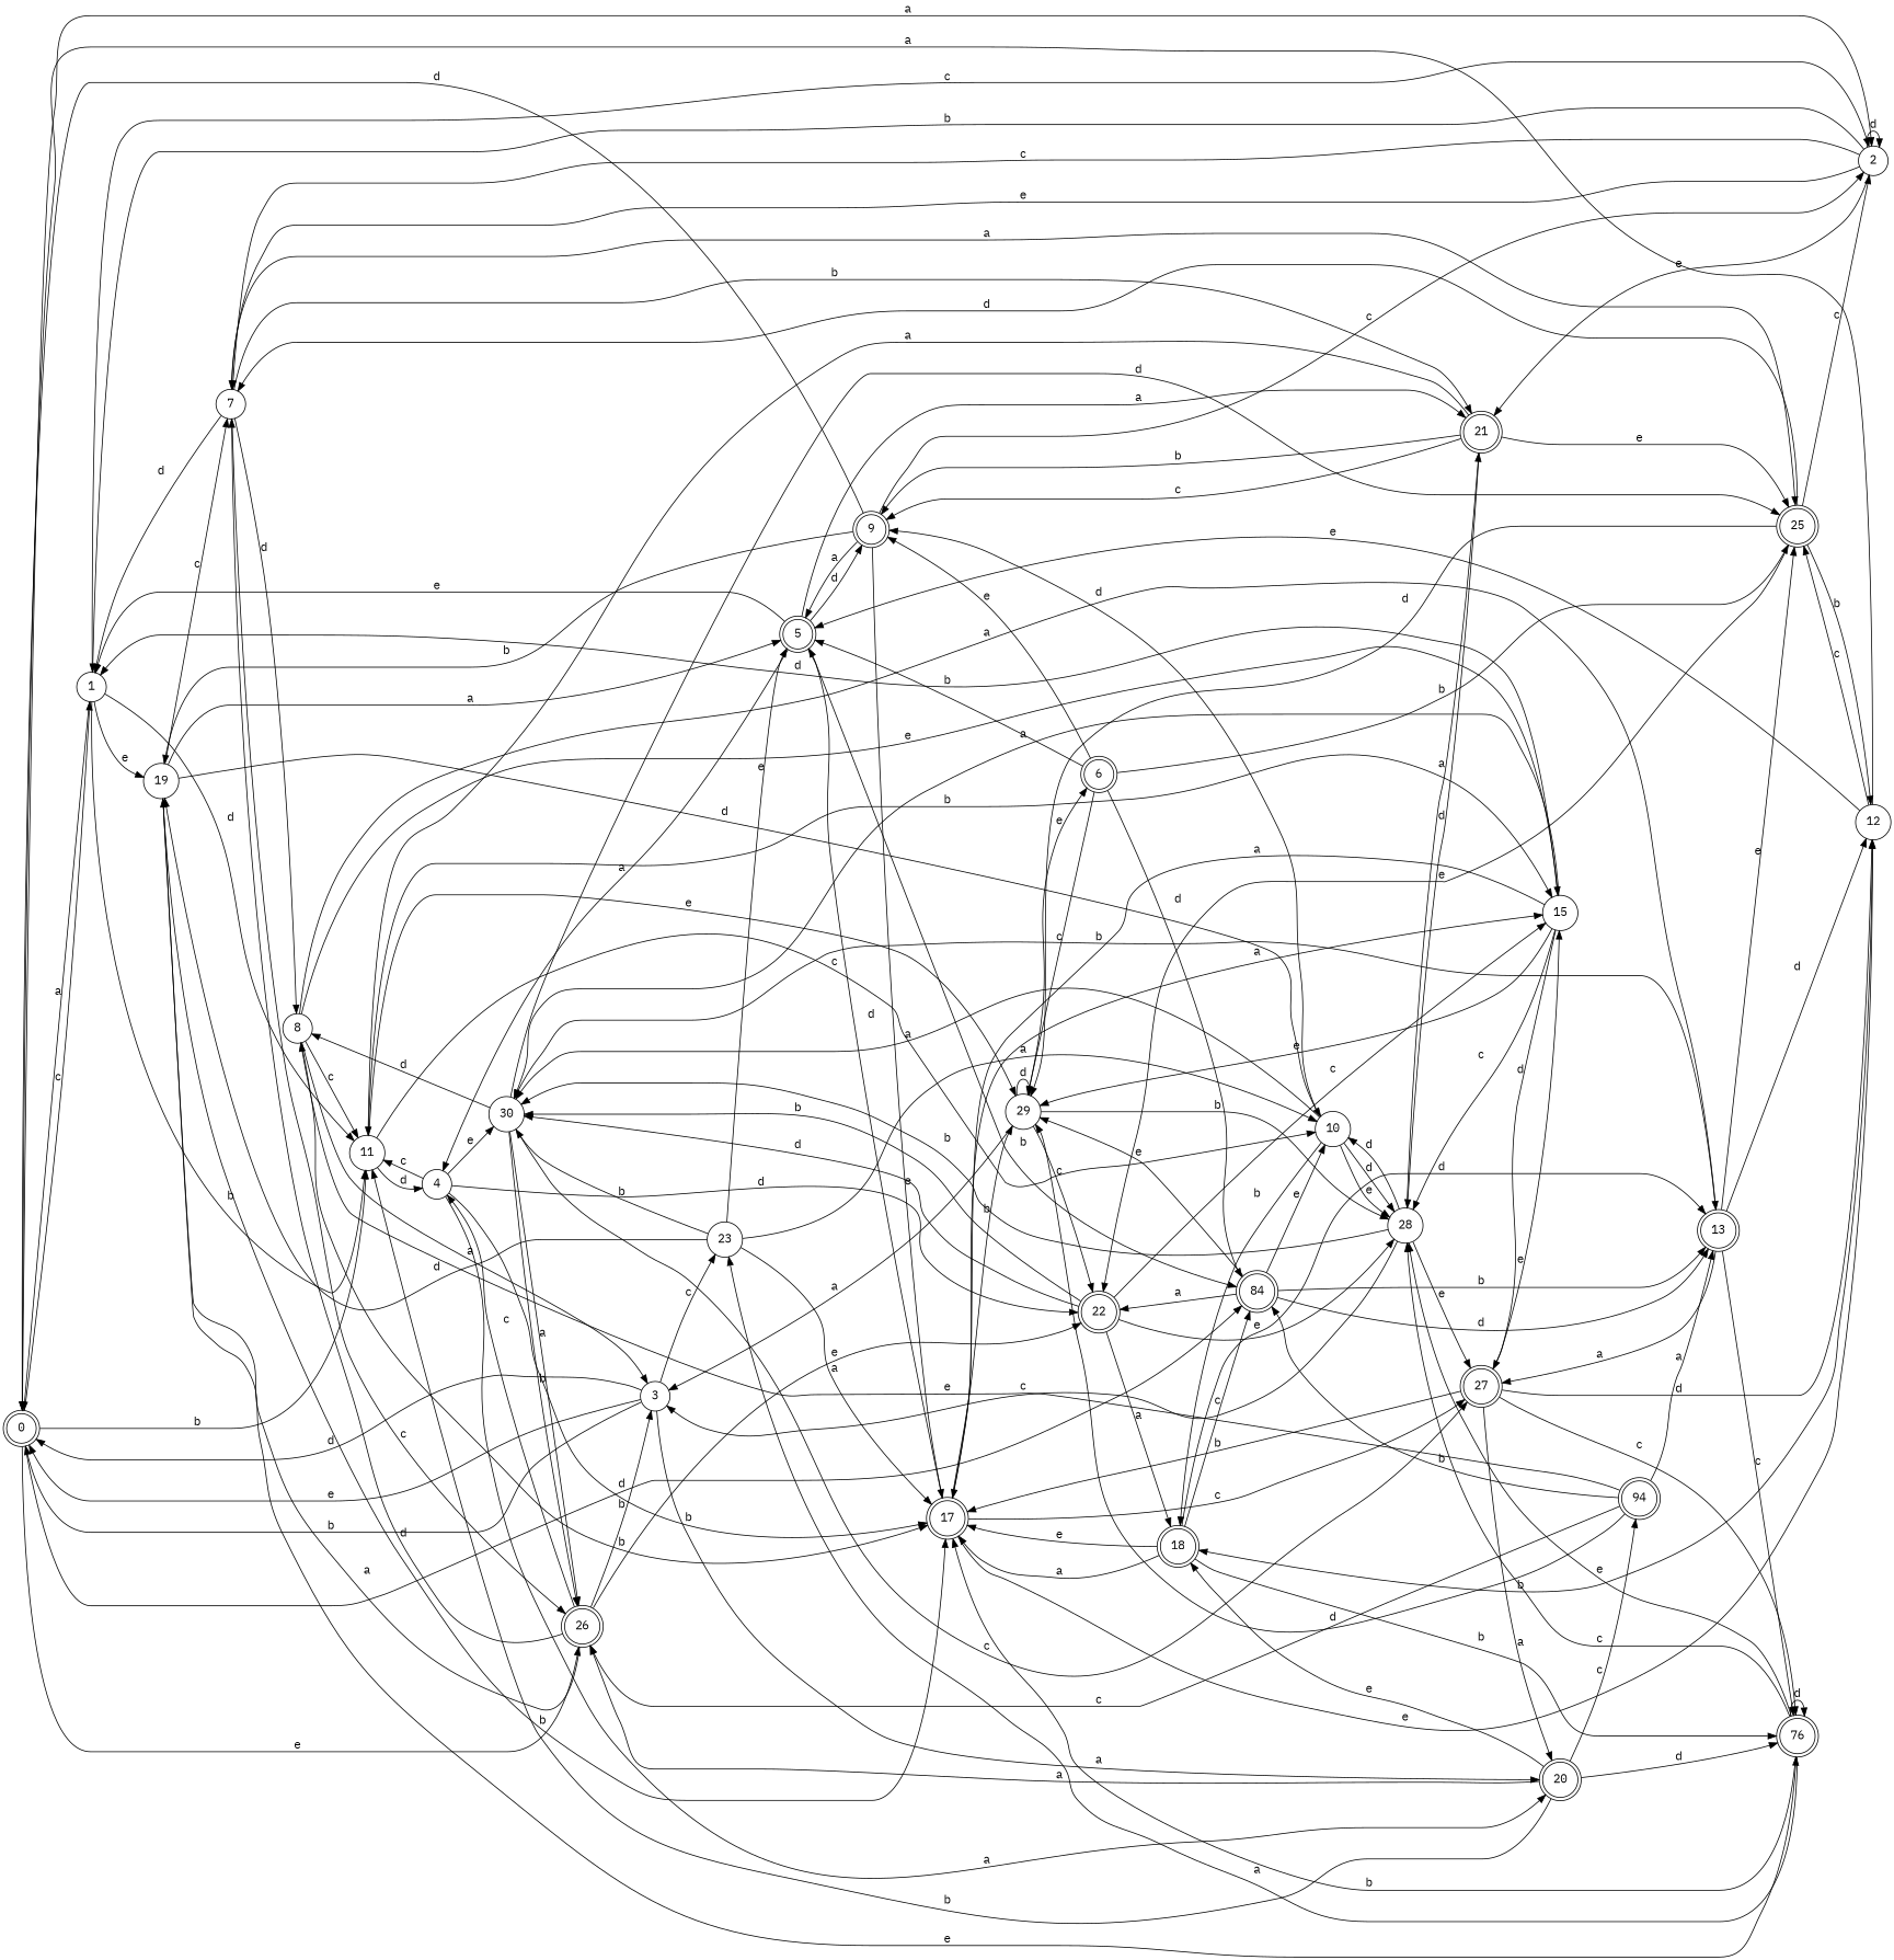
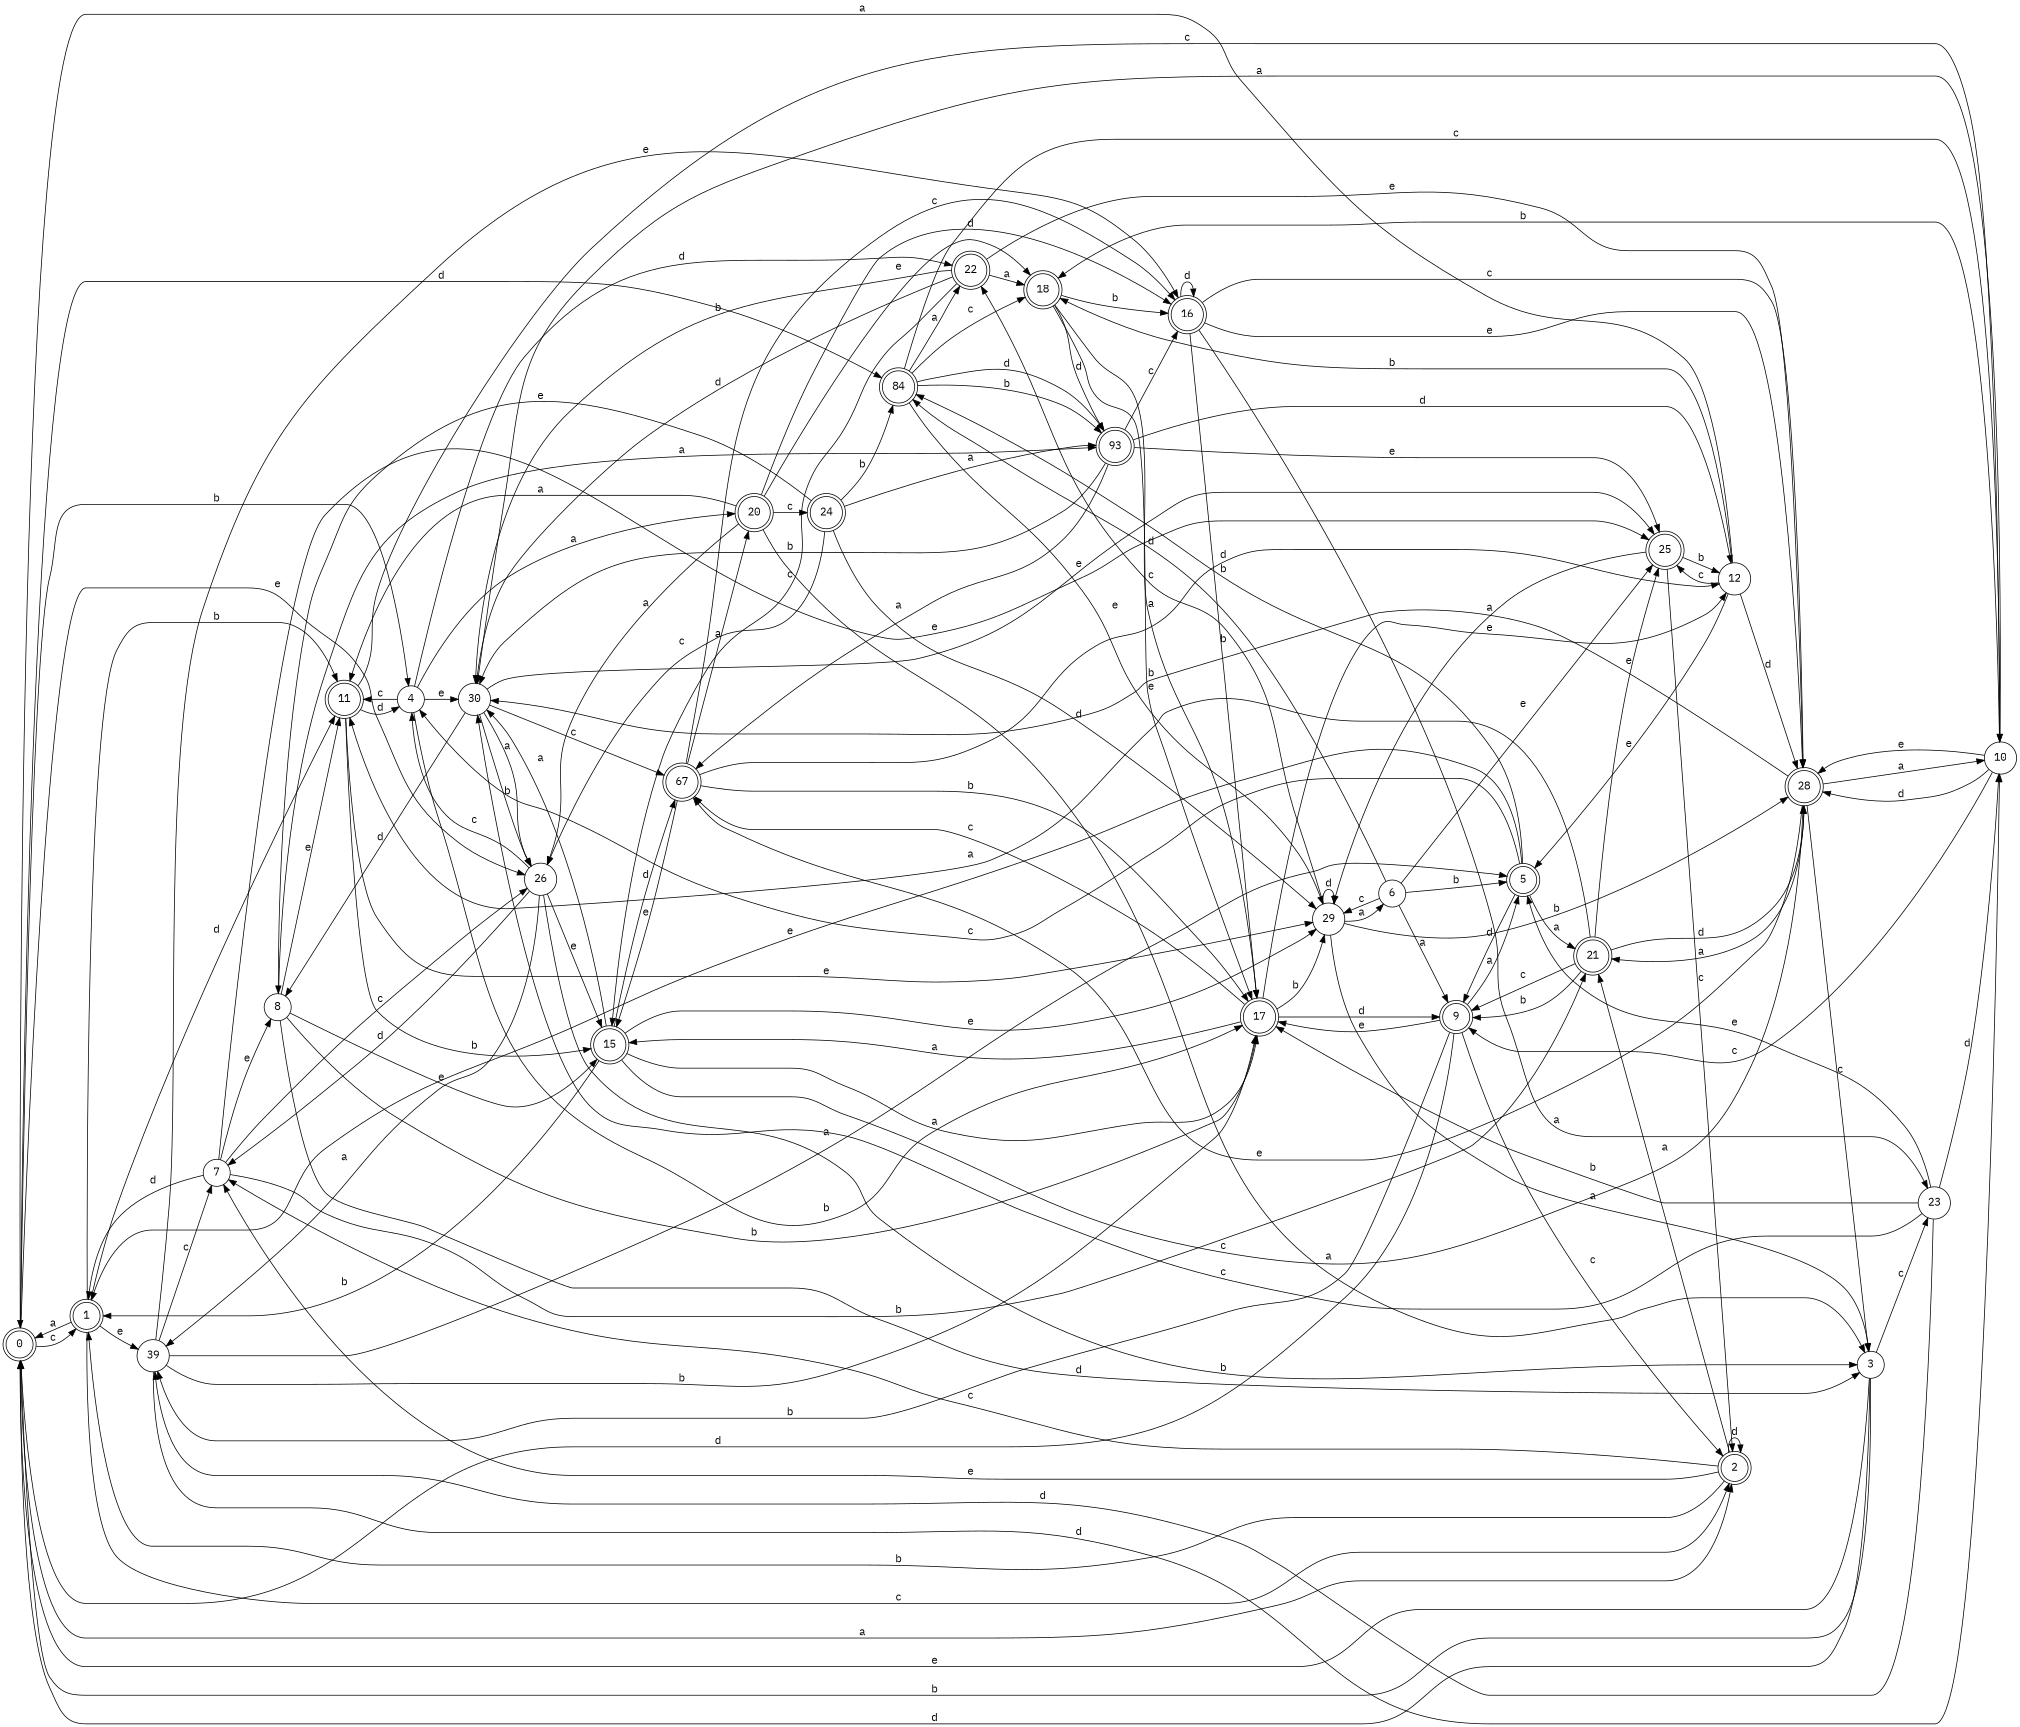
  digraph {
    fontname="IBM Plex Mono"
    rankdir=LR
    node [color=black fillcolor=white fontname="IBM Plex Mono" shape=doublecircle style="rounded,filled"]
    edge [fontname="IBM Plex Mono"]
    n1 [label=0]
-   n2 [label=1 shape=circle style=filled]
-   n3 [label=2 shape=circle]
+   n2 [label=1 style=filled]
+   n3 [label=2]
    n4 [label=4 shape=circle style=filled]
    n5 [label=84]
-   n6 [label=26]
-   n7 [label=11 shape=circle style=filled]
-   n8 [label=19 shape=circle style=filled]
+   n6 [label=26 shape=circle]
+   n7 [label=11 style=filled]
+   n8 [label=39 shape=circle style=filled]
    n9 [label=7 shape=circle style=filled]
    n10 [label=21]
    n11 [label=20]
    n12 [label=17]
    n13 [label=22]
    n14 [label=30 shape=circle style=filled]
    n15 [label=29 shape=circle style=filled]
-   n16 [label=13]
+   n16 [label=93]
    n17 [label=10 shape=circle style=filled]
    n18 [label=3 shape=circle style=filled]
-   n19 [label=15 shape=circle]
+   n19 [label=15]
    n20 [label=5]
-   n21 [label=76]
+   n21 [label=16]
    n22 [label=25]
    n23 [label=8 shape=circle style=filled]
    n24 [label=9]
-   n25 [label=28 shape=circle style=filled]
+   n25 [label=28 style=filled]
    n26 [label=23 shape=circle style=filled]
    n27 [label=18]
-   n28 [label=94]
+   n28 [label=24]
    n29 [label=12 shape=circle]
-   n30 [label=27]
-   n31 [label=6 style=filled]
+   n30 [label=67]
+   n31 [label=6 shape=circle style=filled]
    n1 -> n2 [label=c]
    n1 -> n3 [label=a]
-   n1 -> n7 [label=b]
+   n1 -> n4 [label=b]
    n1 -> n5 [label=d]
    n1 -> n6 [label=e]
    n2 -> n1 [label=a]
    n2 -> n3 [label=c]
    n2 -> n7 [label=b]
    n2 -> n7 [label=d]
    n2 -> n8 [label=e]
    n3 -> n2 [label=b]
    n3 -> n3 [label=d]
    n3 -> n9 [label=c]
    n3 -> n9 [label=e]
-   n3 -> n10 [label=e]
+   n3 -> n10 [label=a]
    n4 -> n7 [label=c]
    n4 -> n11 [label=a]
    n4 -> n12 [label=b]
    n4 -> n13 [label=d]
    n4 -> n14 [label=e]
    n5 -> n13 [label=a]
    n5 -> n15 [label=e]
    n5 -> n16 [label=b]
    n5 -> n16 [label=d]
-   n5 -> n17 [label=e]
+   n5 -> n17 [label=c]
    n6 -> n4 [label=c]
    n6 -> n8 [label=a]
    n6 -> n9 [label=d]
    n6 -> n18 [label=b]
-   n6 -> n13 [label=e]
+   n6 -> n19 [label=e]
    n7 -> n4 [label=d]
    n7 -> n15 [label=e]
    n7 -> n17 [label=c]
    n7 -> n19 [label=b]
    n8 -> n9 [label=c]
    n8 -> n12 [label=b]
    n8 -> n17 [label=d]
    n8 -> n20 [label=a]
    n8 -> n21 [label=e]
    n9 -> n2 [label=d]
    n9 -> n6 [label=c]
    n9 -> n10 [label=b]
-   n9 -> n22 [label=a]
-   n9 -> n23 [label=d]
+   n9 -> n22 [label=e]
+   n9 -> n23 [label=e]
    n10 -> n7 [label=a]
    n10 -> n22 [label=e]
    n10 -> n24 [label=b]
    n10 -> n24 [label=c]
    n10 -> n25 [label=d]
    n11 -> n6 [label=a]
-   n11 -> n7 [label=b]
+   n11 -> n7 [label=a]
    n11 -> n21 [label=d]
    n11 -> n27 [label=e]
    n11 -> n28 [label=c]
    n12 -> n15 [label=b]
    n12 -> n19 [label=a]
-   n12 -> n20 [label=d]
+   n12 -> n24 [label=d]
    n12 -> n29 [label=e]
    n12 -> n30 [label=c]
    n13 -> n14 [label=b]
    n13 -> n14 [label=d]
    n13 -> n19 [label=c]
    n13 -> n25 [label=e]
    n13 -> n27 [label=a]
    n14 -> n6 [label=a]
    n14 -> n6 [label=b]
-   n14 -> n22 [label=d]
+   n14 -> n22 [label=e]
    n14 -> n23 [label=d]
    n14 -> n30 [label=c]
    n15 -> n13 [label=c]
    n15 -> n15 [label=d]
    n15 -> n18 [label=a]
    n15 -> n25 [label=b]
-   n15 -> n31 [label=e]
+   n15 -> n31 [label=a]
    n16 -> n14 [label=b]
    n16 -> n21 [label=c]
    n16 -> n22 [label=e]
    n16 -> n29 [label=d]
    n16 -> n30 [label=a]
    n17 -> n14 [label=a]
-   n17 -> n24 [label=d]
+   n17 -> n24 [label=c]
    n17 -> n25 [label=d]
    n17 -> n25 [label=e]
    n17 -> n27 [label=b]
    n18 -> n1 [label=b]
    n18 -> n1 [label=d]
    n18 -> n1 [label=e]
-   n18 -> n11 [label=a]
+   n11 -> n18 [label=a]
    n18 -> n26 [label=c]
-   n19 -> n2 [label=d]
+   n19 -> n2 [label=b]
    n19 -> n12 [label=a]
    n19 -> n14 [label=a]
    n19 -> n15 [label=e]
    n19 -> n25 [label=c]
    n19 -> n30 [label=d]
    n20 -> n2 [label=e]
-   n20 -> n4 [label=a]
+   n20 -> n4 [label=c]
    n20 -> n5 [label=b]
    n20 -> n10 [label=a]
    n20 -> n24 [label=d]
    n21 -> n12 [label=b]
    n21 -> n21 [label=d]
    n21 -> n25 [label=c]
    n21 -> n25 [label=e]
    n21 -> n26 [label=a]
    n22 -> n3 [label=c]
-   n22 -> n9 [label=d]
-   n22 -> n13 [label=e]
-   n22 -> n15 [label=d]
+   n22 -> n15 [label=a]
    n22 -> n29 [label=b]
-   n23 -> n7 [label=c]
+   n23 -> n7 [label=e]
    n23 -> n12 [label=b]
    n23 -> n16 [label=a]
-   n23 -> n18 [label=a]
+   n23 -> n18 [label=d]
    n23 -> n19 [label=e]
    n24 -> n1 [label=d]
    n24 -> n3 [label=c]
    n24 -> n8 [label=b]
    n24 -> n12 [label=e]
    n24 -> n20 [label=a]
    n25 -> n10 [label=a]
    n25 -> n14 [label=b]
-   n25 -> n17 [label=d]
+   n25 -> n17 [label=a]
    n25 -> n18 [label=c]
    n25 -> n30 [label=e]
    n26 -> n8 [label=d]
-   n26 -> n12 [label=a]
-   n26 -> n14 [label=b]
-   n26 -> n17 [label=a]
+   n26 -> n12 [label=b]
+   n26 -> n14 [label=c]
+   n26 -> n17 [label=d]
    n26 -> n20 [label=e]
-   n27 -> n5 [label=c]
+   n5 -> n27 [label=c]
    n27 -> n12 [label=a]
    n27 -> n12 [label=e]
    n27 -> n16 [label=d]
    n27 -> n21 [label=b]
    n28 -> n5 [label=b]
    n28 -> n6 [label=c]
    n28 -> n15 [label=d]
    n28 -> n16 [label=a]
    n28 -> n23 [label=e]
    n29 -> n1 [label=a]
    n29 -> n20 [label=e]
    n29 -> n22 [label=c]
+   n29 -> n25 [label=d]
    n29 -> n27 [label=b]
    n30 -> n11 [label=a]
    n30 -> n12 [label=b]
    n30 -> n19 [label=e]
    n30 -> n21 [label=c]
    n30 -> n29 [label=d]
    n31 -> n5 [label=d]
    n31 -> n15 [label=c]
    n31 -> n20 [label=b]
-   n31 -> n22 [label=b]
-   n31 -> n24 [label=e]
+   n31 -> n22 [label=e]
+   n31 -> n24 [label=a]
  }
